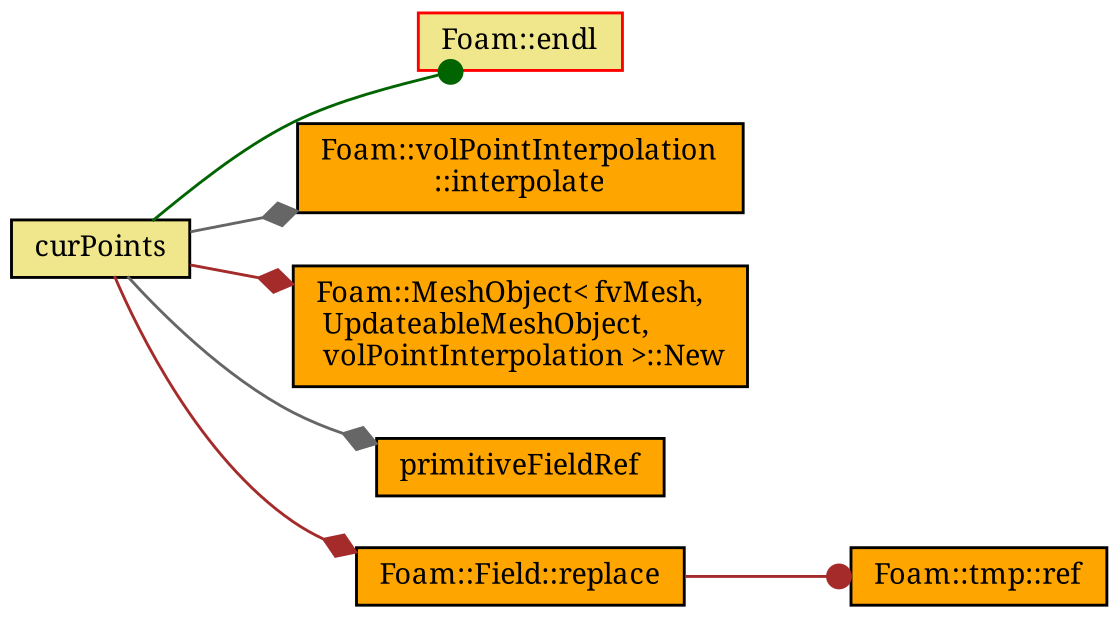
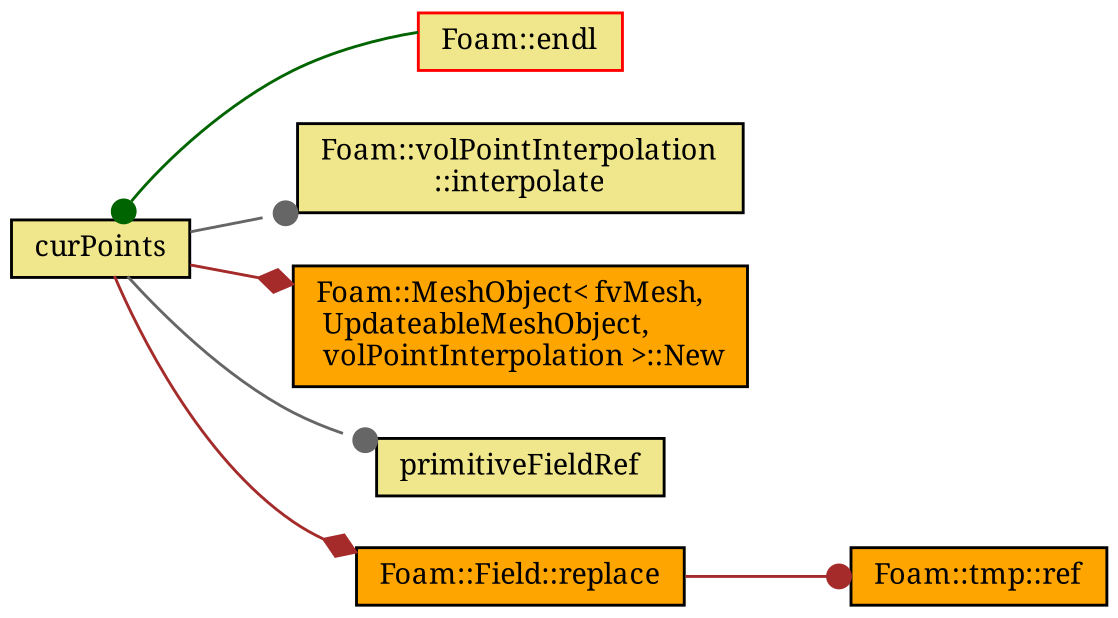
  digraph {
    fontname="Noto Serif"
    rankdir=LR
    node [color=black fillcolor=orange fontname="Noto Serif" fontsize=10 shape=record style=filled]
    edge [arrowhead=diamond color=brown fontname="Noto Serif" fontsize=10 labelfontname=Helvetica labelfontsize=10 style=solid]
    n1 [fillcolor=khaki fontcolor=black height=0.2 label=curPoints width=0.4]
    n2 [color=red fillcolor=khaki height=0.2 label="Foam::endl" width=0.4]
-   n3 [height=0.2 label="Foam::volPointInterpolation\l::interpolate" width=0.4]
+   n3 [fillcolor=khaki height=0.2 label="Foam::volPointInterpolation\l::interpolate" width=0.4]
    n4 [height=0.2 label="Foam::MeshObject\< fvMesh,\l UpdateableMeshObject,\l volPointInterpolation \>::New" width=0.4]
-   n5 [height=0.2 label=primitiveFieldRef width=0.4]
+   n5 [fillcolor=khaki height=0.2 label=primitiveFieldRef width=0.4]
    n6 [height=0.2 label="Foam::Field::replace" width=0.4]
    n7 [height=0.2 label="Foam::tmp::ref" width=0.4]
-   n1 -> n2 [arrowhead=dot color=darkgreen]
-   n1 -> n3 [color=gray40]
+   n2 -> n1 [arrowhead=dot color=darkgreen]
+   n1 -> n3 [arrowhead=dot color=gray40]
    n1 -> n4
-   n1 -> n5 [color=gray40]
+   n1 -> n5 [arrowhead=dot color=gray40]
    n1 -> n6
    n6 -> n7 [arrowhead=dot]
  }
